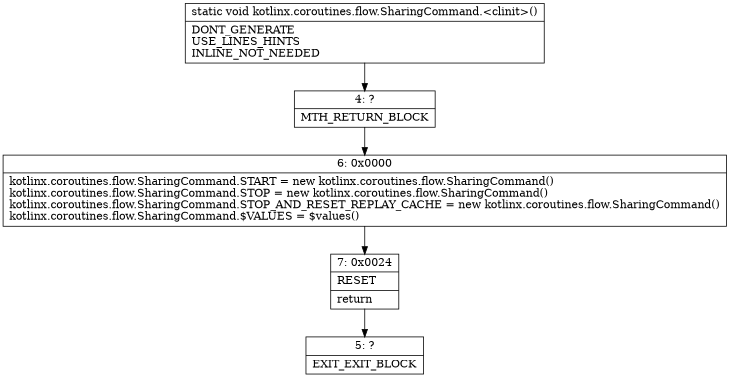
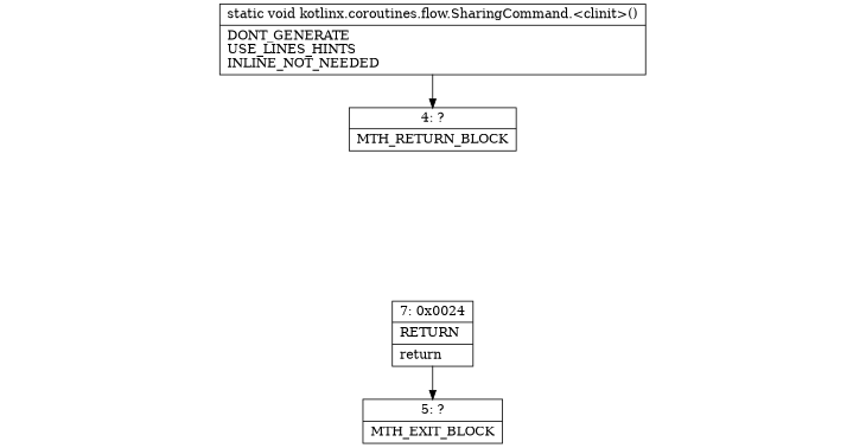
  digraph {
    node [shape=record]
    n1 [label="{4\:\ ?|MTH_RETURN_BLOCK\l}"]
-   n2 [label="{6\:\ 0x0000|kotlinx.coroutines.flow.SharingCommand.START = new kotlinx.coroutines.flow.SharingCommand()\lkotlinx.coroutines.flow.SharingCommand.STOP = new kotlinx.coroutines.flow.SharingCommand()\lkotlinx.coroutines.flow.SharingCommand.STOP_AND_RESET_REPLAY_CACHE = new kotlinx.coroutines.flow.SharingCommand()\lkotlinx.coroutines.flow.SharingCommand.$VALUES = $values()\l}"]
-   n3 [label="{7\:\ 0x0024|RESET\l|return\l}"]
-   n4 [label="{5\:\ ?|EXIT_EXIT_BLOCK\l}"]
+   n3 [label="{7\:\ 0x0024|RETURN\l|return\l}"]
+   n4 [label="{5\:\ ?|MTH_EXIT_BLOCK\l}"]
    n5 [label="{static void kotlinx.coroutines.flow.SharingCommand.\<clinit\>()  | DONT_GENERATE\lUSE_LINES_HINTS\lINLINE_NOT_NEEDED\l}"]
-   n1 -> n2
-   n2 -> n3
    n3 -> n4
    n5 -> n1
  }
